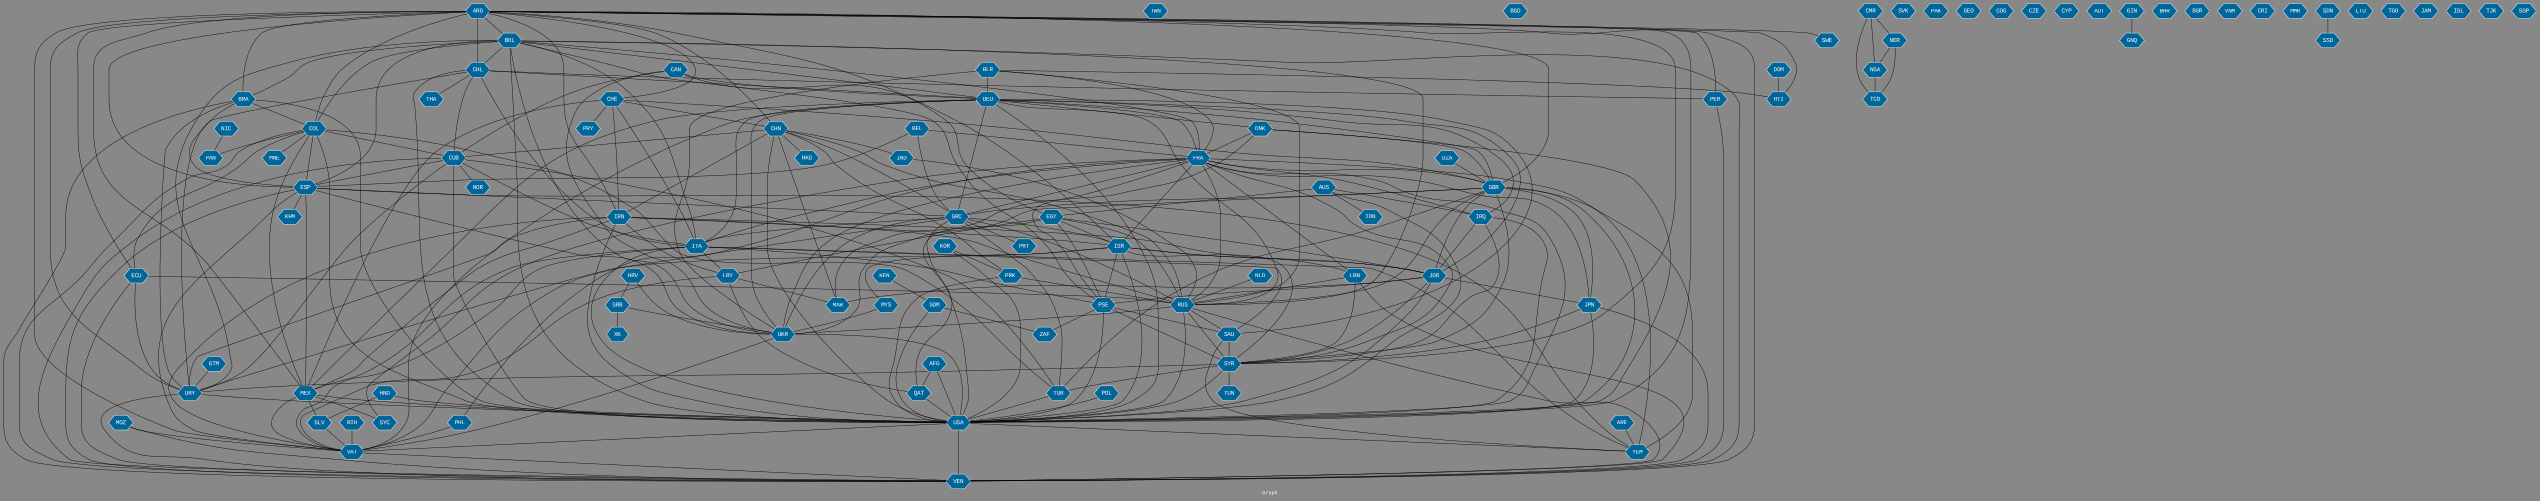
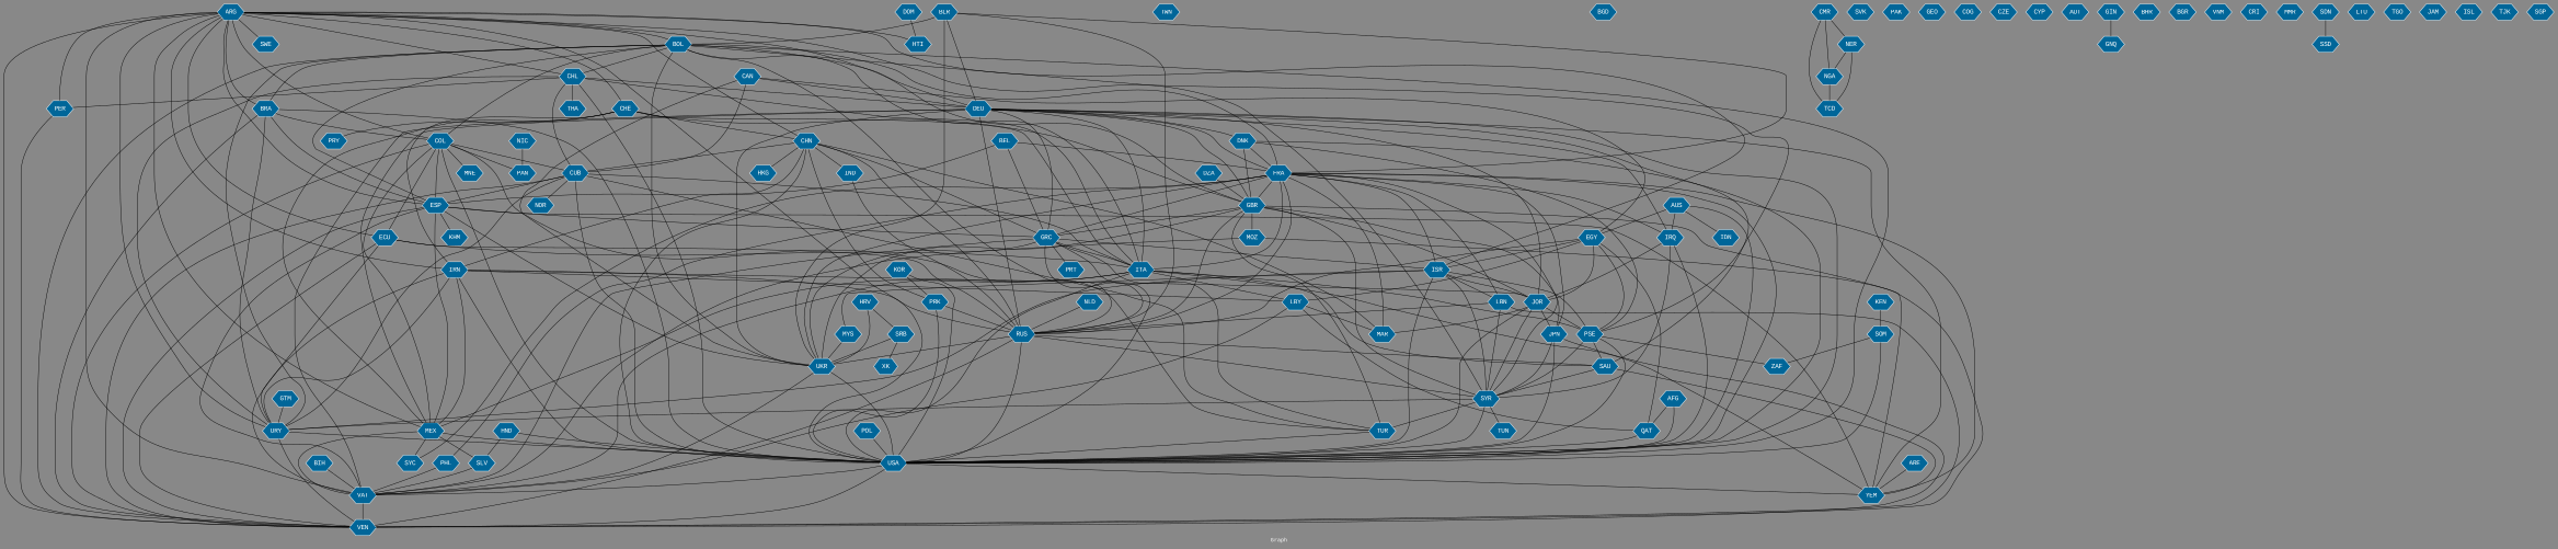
  graph {
    bgcolor="#888888"
    fontcolor=white
    fontname="Liberation Mono"
    fontsize=12
    label="Graph"
    node [color=white fillcolor="#006699" fontcolor=white fontname="Liberation Mono" shape=hexagon style=filled]
    edge [arrowhead=open color=black fontcolor=white fontname="Liberation Mono" fontsize=12 weight=1]
    n1 [label=ARG]
    n2 [label=CHN]
    n3 [label=USA]
    n4 [label=VEN]
    n5 [label=VAT]
    n6 [label=COL]
    n7 [label=MEX]
    n8 [label=BOL]
    n9 [label=CHL]
    n10 [label=ISR]
    n11 [label=SYR]
    n12 [label=PER]
    n13 [label=CHE]
    n14 [label=IRN]
    n15 [label=URY]
    n16 [label=ESP]
    n17 [label=BRA]
    n18 [label=GBR]
    n19 [label=ECU]
    n20 [label=HTI]
    n21 [label=SWE]
    n22 [label=CUB]
    n23 [label=GRC]
    n24 [label=HKG]
    n25 [label=PRK]
    n26 [label=RUS]
    n27 [label=IND]
    n28 [label=MAR]
    n29 [label=YEM]
    n30 [label=TUR]
    n31 [label=PAN]
    n32 [label=MNE]
    n33 [label=SYC]
    n34 [label=SLV]
    n35 [label=ITA]
    n36 [label=FRA]
    n37 [label=UKR]
    n38 [label=DEU]
    n39 [label=PSE]
    n40 [label=THA]
    n41 [label=LBN]
    n42 [label=JOR]
    n43 [label=MYS]
    n44 [label=TUN]
    n45 [label=PRY]
    n46 [label=LBY]
    n47 [label=KHM]
    n48 [label=JPN]
    n49 [label=NOR]
    n50 [label=PRT]
    n51 [label=SAU]
    n52 [label=IRQ]
    n53 [label=PHL]
    n54 [label=DNK]
    n55 [label=ZAF]
    n56 [label=BLR]
    n57 [label=AFG]
    n58 [label=QAT]
    n59 [label=SOM]
    n60 [label=EGY]
    n61 [label=KOR]
    n62 [label=HND]
    n63 [label=CAN]
    n64 [label=TWN]
    n65 [label=AUS]
    n66 [label=IDN]
    n67 [label=BGD]
    n68 [label=GTM]
    n69 [label=NGA]
    n70 [label=TCD]
    n71 [label=SVK]
    n72 [label=PAK]
    n73 [label=GEO]
    n74 [label=BEL]
    n75 [label=CMR]
    n76 [label=NER]
    n77 [label=COG]
    n78 [label=BIH]
    n79 [label=CZE]
    n80 [label=ARE]
    n81 [label=CYP]
    n82 [label=DOM]
    n83 [label=POL]
    n84 [label=SRB]
    n85 [label=XK]
    n86 [label=HRV]
    n87 [label=AUT]
    n88 [label=GIN]
    n89 [label=GNQ]
    n90 [label=NIC]
    n91 [label=MOZ]
    n92 [label=BHR]
    n93 [label=KEN]
    n94 [label=BGR]
    n95 [label=VNM]
    n96 [label=NLD]
    n97 [label=CRI]
    n98 [label=MMR]
    n99 [label=SSD]
    n100 [label=SDN]
    n101 [label=LTU]
    n102 [label=TGO]
    n103 [label=JAM]
    n104 [label=ISL]
    n105 [label=TJK]
    n106 [label=DZA]
    n107 [label=SGP]
    n1 -- n2 [weight=2]
    n1 -- n3 [weight=8]
    n1 -- n4
    n1 -- n5 [weight=10]
    n1 -- n6 [weight=3]
    n1 -- n7 [weight=7]
    n1 -- n8 [weight=3]
    n1 -- n9 [weight=4]
    n1 -- n10 [weight=2]
    n1 -- n11
    n1 -- n12
    n1 -- n13
    n1 -- n14 [weight=3]
    n1 -- n15
    n1 -- n16 [weight=2]
    n1 -- n17
    n1 -- n18
    n1 -- n19
    n1 -- n20
    n1 -- n21
    n2 -- n3 [weight=8]
    n2 -- n14
    n2 -- n22
    n2 -- n23
    n2 -- n24 [weight=4]
    n2 -- n25
    n2 -- n26 [weight=2]
    n2 -- n27 [weight=2]
    n2 -- n28
    n3 -- n4 [weight=26]
    n3 -- n5 [weight=3]
    n3 -- n29 [weight=4]
    n5 -- n4 [weight=6]
    n6 -- n3 [weight=5]
    n6 -- n4 [weight=9]
    n6 -- n7 [weight=3]
    n6 -- n16 [weight=3]
    n6 -- n19
    n6 -- n22 [weight=5]
    n6 -- n30
    n6 -- n31
    n6 -- n32
    n7 -- n3 [weight=14]
    n7 -- n5 [weight=7]
    n7 -- n33
    n7 -- n34
    n8 -- n3 [weight=3]
    n8 -- n4 [weight=4]
    n8 -- n6 [weight=7]
    n8 -- n9 [weight=13]
    n8 -- n15 [weight=2]
    n8 -- n16 [weight=2]
    n8 -- n17 [weight=2]
    n8 -- n26 [weight=4]
    n8 -- n35
    n8 -- n36 [weight=4]
    n8 -- n37 [weight=13]
    n8 -- n38 [weight=5]
    n8 -- n39
    n9 -- n3
    n9 -- n12 [weight=13]
    n9 -- n15
    n9 -- n22
    n9 -- n35 [weight=2]
    n9 -- n38 [weight=2]
    n9 -- n40 [weight=4]
    n10 -- n3 [weight=8]
    n10 -- n11 [weight=3]
    n10 -- n15
    n10 -- n39 [weight=16]
    n10 -- n41 [weight=2]
    n10 -- n42 [weight=4]
    n10 -- n43
    n11 -- n3 [weight=10]
    n11 -- n15 [weight=3]
    n11 -- n30 [weight=14]
    n11 -- n44
    n12 -- n4
    n13 -- n2
    n13 -- n7
    n13 -- n14 [weight=3]
    n13 -- n18
    n13 -- n35
    n13 -- n45
    n14 -- n3 [weight=3]
    n14 -- n5
    n14 -- n7
-   n14 -- n10 [weight=7]
    n14 -- n15 [weight=6]
    n14 -- n26
    n14 -- n42
    n14 -- n46
    n15 -- n3 [weight=2]
    n15 -- n4 [weight=4]
    n16 -- n4 [weight=6]
    n16 -- n5
    n16 -- n7
    n16 -- n23 [weight=4]
    n16 -- n29
    n16 -- n37 [weight=2]
    n16 -- n47
    n17 -- n3 [weight=3]
    n17 -- n4 [weight=2]
    n17 -- n6
    n17 -- n15 [weight=2]
    n17 -- n16
-   n18 -- n3 [weight=10]
+   n18 -- n91 [weight=10]
    n18 -- n11 [weight=5]
    n18 -- n23 [weight=3]
    n18 -- n26 [weight=9]
    n18 -- n29 [weight=5]
    n18 -- n30
    n18 -- n37 [weight=4]
    n18 -- n42 [weight=2]
    n18 -- n48 [weight=2]
    n19 -- n4
    n19 -- n15
    n19 -- n26
+   n19 -- n35
    n22 -- n3 [weight=40]
    n22 -- n4 [weight=2]
    n22 -- n15
    n22 -- n16 [weight=2]
    n22 -- n30 [weight=4]
    n22 -- n35
    n22 -- n49
    n23 -- n3
    n23 -- n5
    n23 -- n10
    n23 -- n26 [weight=7]
    n23 -- n30 [weight=2]
    n23 -- n35 [weight=2]
    n23 -- n37
    n23 -- n50
    n25 -- n3 [weight=11]
    n25 -- n26
    n26 -- n3 [weight=20]
    n26 -- n4
    n26 -- n11
    n26 -- n37 [weight=119]
    n26 -- n51
    n27 -- n26
    n30 -- n3 [weight=5]
    n34 -- n5 [weight=2]
    n35 -- n3
    n35 -- n5 [weight=2]
    n35 -- n7 [weight=2]
    n35 -- n29 [weight=2]
    n35 -- n39
    n35 -- n46 [weight=4]
    n35 -- n51
    n36 -- n3 [weight=5]
    n36 -- n10 [weight=2]
    n36 -- n11 [weight=6]
    n36 -- n18 [weight=7]
    n36 -- n23 [weight=5]
    n36 -- n26 [weight=33]
    n36 -- n28
    n36 -- n29 [weight=7]
    n36 -- n33 [weight=2]
    n36 -- n35
    n36 -- n37 [weight=38]
    n36 -- n41
    n36 -- n48 [weight=3]
    n36 -- n52 [weight=7]
    n36 -- n53
    n37 -- n3 [weight=32]
    n37 -- n5 [weight=6]
    n38 -- n3 [weight=11]
    n38 -- n5 [weight=8]
    n38 -- n7
    n38 -- n18 [weight=2]
    n38 -- n23 [weight=31]
    n38 -- n26 [weight=34]
+   n38 -- n29 [weight=2]
    n38 -- n35 [weight=3]
    n38 -- n36 [weight=44]
    n38 -- n37 [weight=57]
    n38 -- n42
    n38 -- n51
    n38 -- n52
    n38 -- n54
    n39 -- n3 [weight=2]
    n39 -- n11
    n39 -- n51
    n39 -- n55
    n41 -- n4 [weight=2]
    n41 -- n11
    n41 -- n26
    n42 -- n3 [weight=6]
    n42 -- n11 [weight=5]
    n42 -- n28
    n42 -- n39
    n42 -- n48
    n43 -- n37
    n46 -- n5 [weight=3]
    n46 -- n28
    n46 -- n58 [weight=2]
    n48 -- n3 [weight=2]
    n48 -- n4
    n48 -- n11
    n51 -- n11 [weight=2]
    n51 -- n29
    n52 -- n3 [weight=2]
    n52 -- n11 [weight=5]
    n52 -- n42
    n53 -- n5 [weight=2]
    n54 -- n3 [weight=4]
    n54 -- n18
    n54 -- n36 [weight=3]
    n54 -- n39
-   n56 -- n20 [weight=4]
+   n56 -- n8 [weight=4]
    n56 -- n26 [weight=16]
    n56 -- n36 [weight=7]
    n56 -- n37 [weight=36]
    n56 -- n38 [weight=8]
    n57 -- n3 [weight=7]
    n57 -- n58
    n58 -- n3
    n59 -- n3
    n59 -- n55
    n60 -- n10
    n60 -- n26 [weight=4]
    n60 -- n39
    n60 -- n42
    n60 -- n46 [weight=25]
    n60 -- n58 [weight=4]
    n61 -- n3 [weight=4]
    n61 -- n25 [weight=5]
    n62 -- n3
    n62 -- n34
    n63 -- n22 [weight=3]
    n63 -- n37
    n63 -- n38 [weight=2]
    n63 -- n60 [weight=2]
    n65 -- n3
    n65 -- n52
    n65 -- n60 [weight=6]
    n65 -- n66
    n68 -- n15
    n69 -- n70 [weight=5]
    n74 -- n16
    n74 -- n23 [weight=2]
    n74 -- n36 [weight=2]
    n75 -- n69 [weight=2]
    n75 -- n70 [weight=2]
    n75 -- n76 [weight=2]
    n76 -- n69
    n76 -- n70
    n78 -- n5 [weight=3]
    n80 -- n29
    n82 -- n20 [weight=2]
    n83 -- n3
    n84 -- n37
    n84 -- n85 [weight=3]
    n86 -- n37
    n86 -- n84 [weight=10]
    n88 -- n89
    n90 -- n31
    n91 -- n4
    n91 -- n5
    n93 -- n59 [weight=2]
    n96 -- n26
    n100 -- n99 [weight=2]
    n106 -- n18
  }
